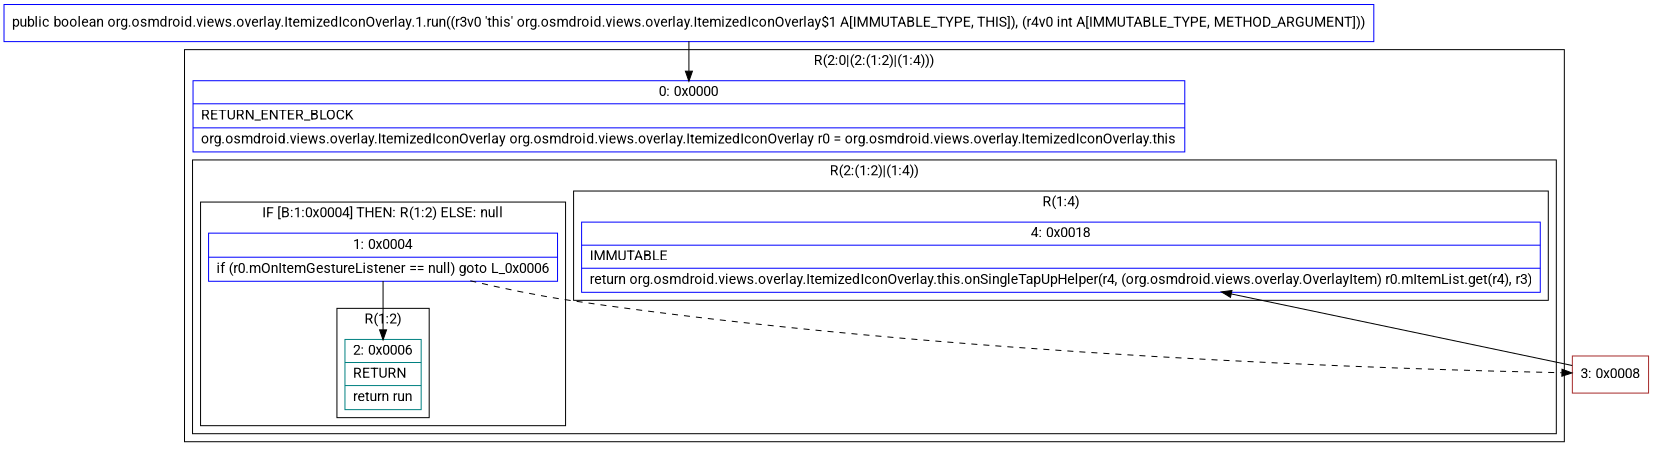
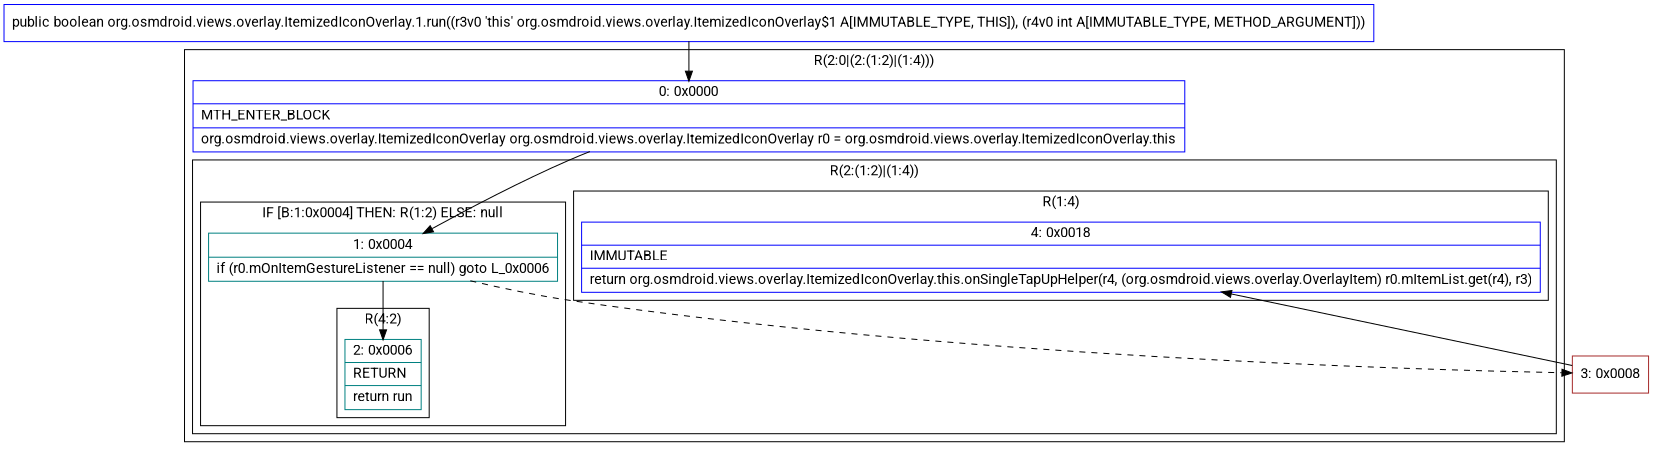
  digraph {
    fontname=Roboto
    node [color=blue fontname=Roboto shape=record]
    edge [fontname=Roboto]
    n1 [color=teal label="{2\:\ 0x0006|RETURN\l|return run\l}"]
-   n2 [label="{1\:\ 0x0004|if (r0.mOnItemGestureListener == null) goto L_0x0006\l}"]
+   n2 [color=teal label="{1\:\ 0x0004|if (r0.mOnItemGestureListener == null) goto L_0x0006\l}"]
    n3 [label="{4\:\ 0x0018|IMMUTABLE\l|return org.osmdroid.views.overlay.ItemizedIconOverlay.this.onSingleTapUpHelper(r4, (org.osmdroid.views.overlay.OverlayItem) r0.mItemList.get(r4), r3)\l}"]
-   n4 [label="{0\:\ 0x0000|RETURN_ENTER_BLOCK\l|org.osmdroid.views.overlay.ItemizedIconOverlay org.osmdroid.views.overlay.ItemizedIconOverlay r0 = org.osmdroid.views.overlay.ItemizedIconOverlay.this\l}"]
+   n4 [label="{0\:\ 0x0000|MTH_ENTER_BLOCK\l|org.osmdroid.views.overlay.ItemizedIconOverlay org.osmdroid.views.overlay.ItemizedIconOverlay r0 = org.osmdroid.views.overlay.ItemizedIconOverlay.this\l}"]
    n5 [color=brown label="{3\:\ 0x0008}"]
    n6 [label="{public boolean org.osmdroid.views.overlay.ItemizedIconOverlay.1.run((r3v0 'this' org.osmdroid.views.overlay.ItemizedIconOverlay$1 A[IMMUTABLE_TYPE, THIS]), (r4v0 int A[IMMUTABLE_TYPE, METHOD_ARGUMENT])) }"]
    subgraph cluster_1 {
      label="R(2:0|(2:(1:2)|(1:4)))"
      n4
      subgraph cluster_2 {
        label="R(2:(1:2)|(1:4))"
        subgraph cluster_3 {
          label="IF [B:1:0x0004] THEN: R(1:2) ELSE: null"
          n2
          subgraph cluster_4 {
-           label="R(1:2)"
+           label="R(4:2)"
            n1
          }
        }
        subgraph cluster_5 {
          label="R(1:4)"
          n3
        }
      }
    }
    n2 -> n1
    n2 -> n5 [style=dashed]
+   n4 -> n2
    n5 -> n3
    n6 -> n4
  }
